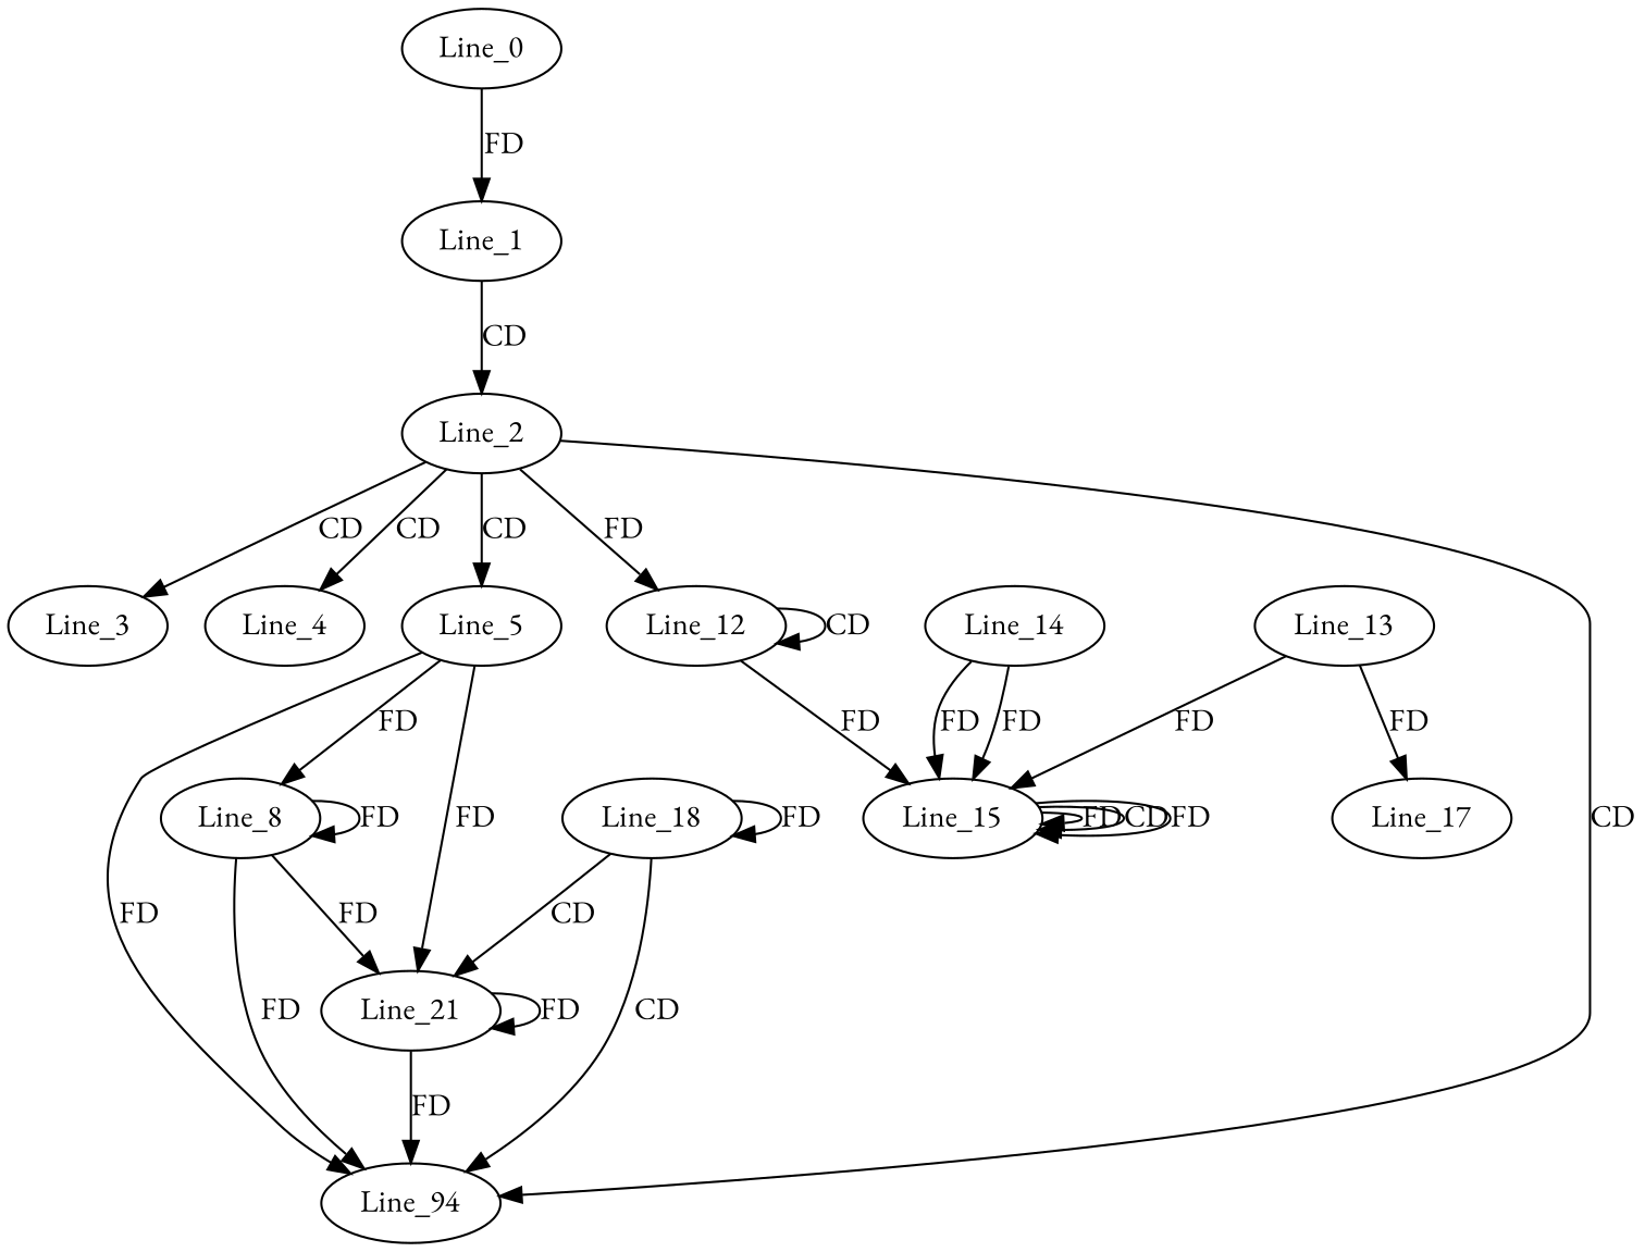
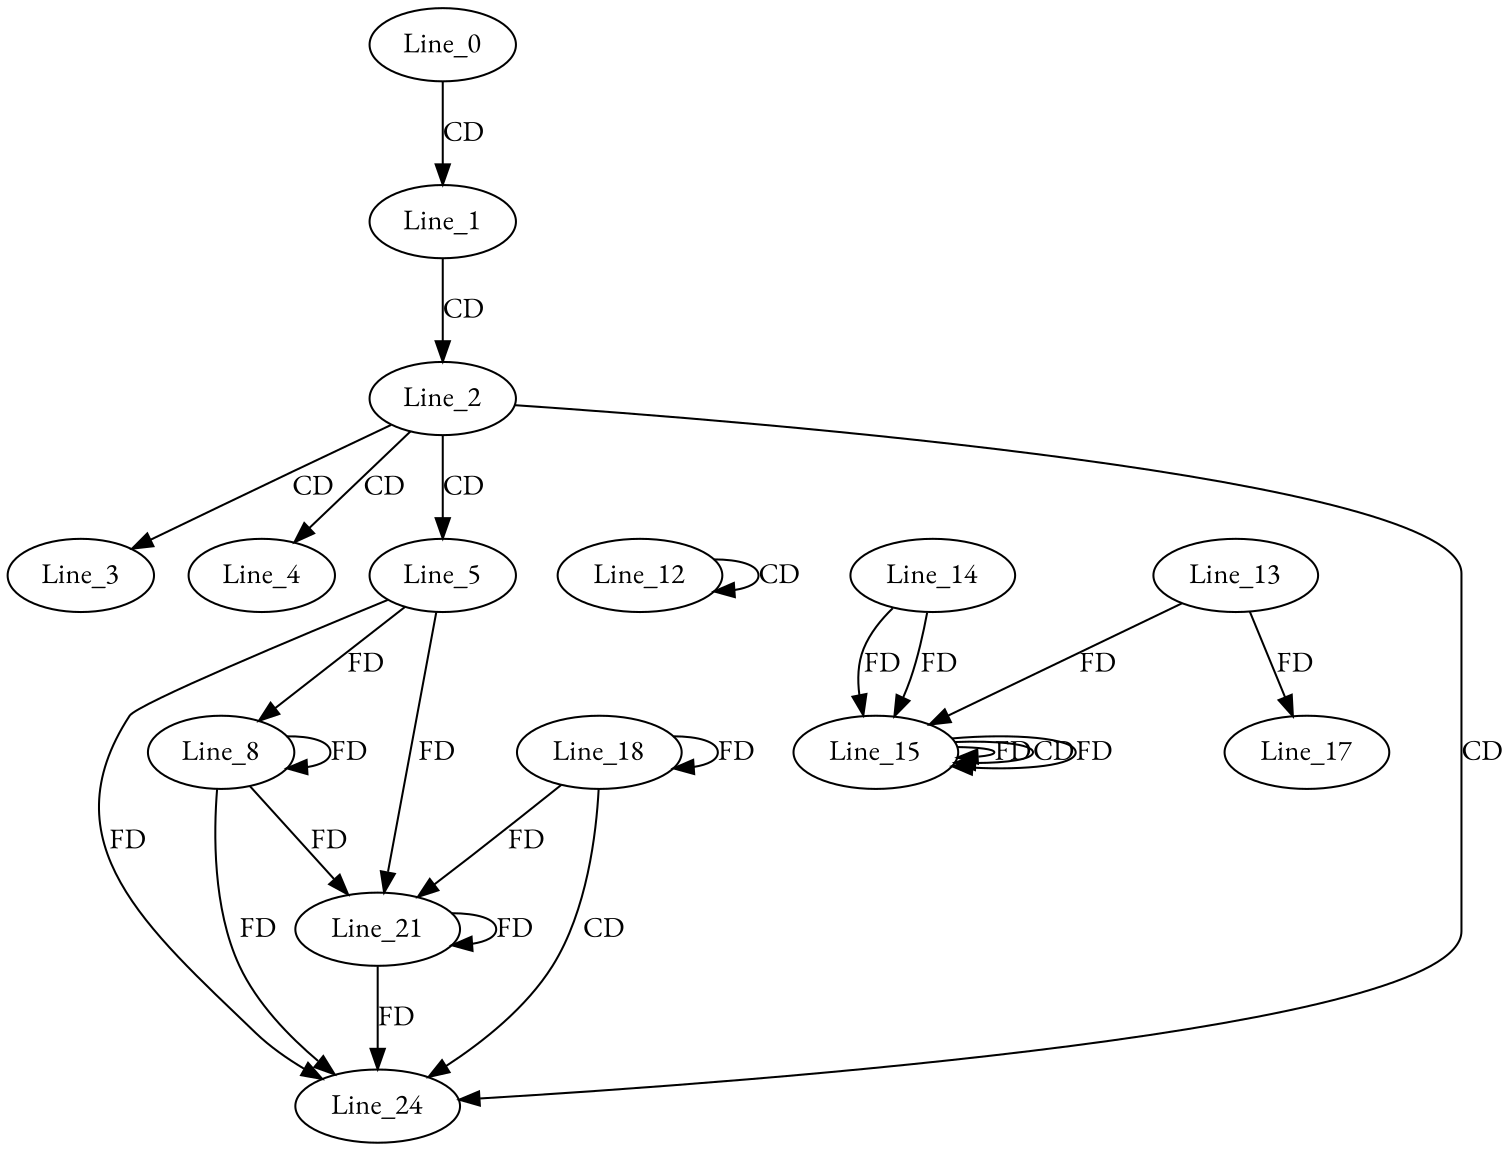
  digraph {
    fontname="EB Garamond"
    node [fontname="EB Garamond"]
    edge [fontname="EB Garamond"]
    Line_0
    Line_1
    Line_2
    Line_3
    Line_4
    Line_5
    Line_12
-   Line_24 [label=Line_94]
+   Line_24
    Line_21
    Line_8
    Line_15
    Line_14
    Line_13
    Line_17
    Line_18
-   Line_0 -> Line_1 [label=FD]
+   Line_0 -> Line_1 [label=CD]
    Line_1 -> Line_2 [label=CD]
    Line_2 -> Line_3 [label=CD]
    Line_2 -> Line_4 [label=CD]
    Line_2 -> Line_5 [label=CD]
-   Line_2 -> Line_12 [label=FD]
    Line_2 -> Line_24 [label=CD]
    Line_5 -> Line_24 [label=FD]
    Line_5 -> Line_21 [label=FD]
    Line_5 -> Line_8 [label=FD]
    Line_12 -> Line_12 [label=CD]
-   Line_12 -> Line_15 [label=FD]
    Line_21 -> Line_24 [label=FD]
    Line_21 -> Line_21 [label=FD]
    Line_8 -> Line_24 [label=FD]
    Line_8 -> Line_21 [label=FD]
    Line_8 -> Line_8 [label=FD]
    Line_15 -> Line_15 [label=FD]
    Line_15 -> Line_15 [label=CD]
    Line_15 -> Line_15 [label=FD]
    Line_14 -> Line_15 [label=FD]
    Line_14 -> Line_15 [label=FD]
    Line_13 -> Line_15 [label=FD]
    Line_13 -> Line_17 [label=FD]
    Line_18 -> Line_24 [label=CD]
-   Line_18 -> Line_21 [label=CD]
+   Line_18 -> Line_21 [label=FD]
    Line_18 -> Line_18 [label=FD]
  }
